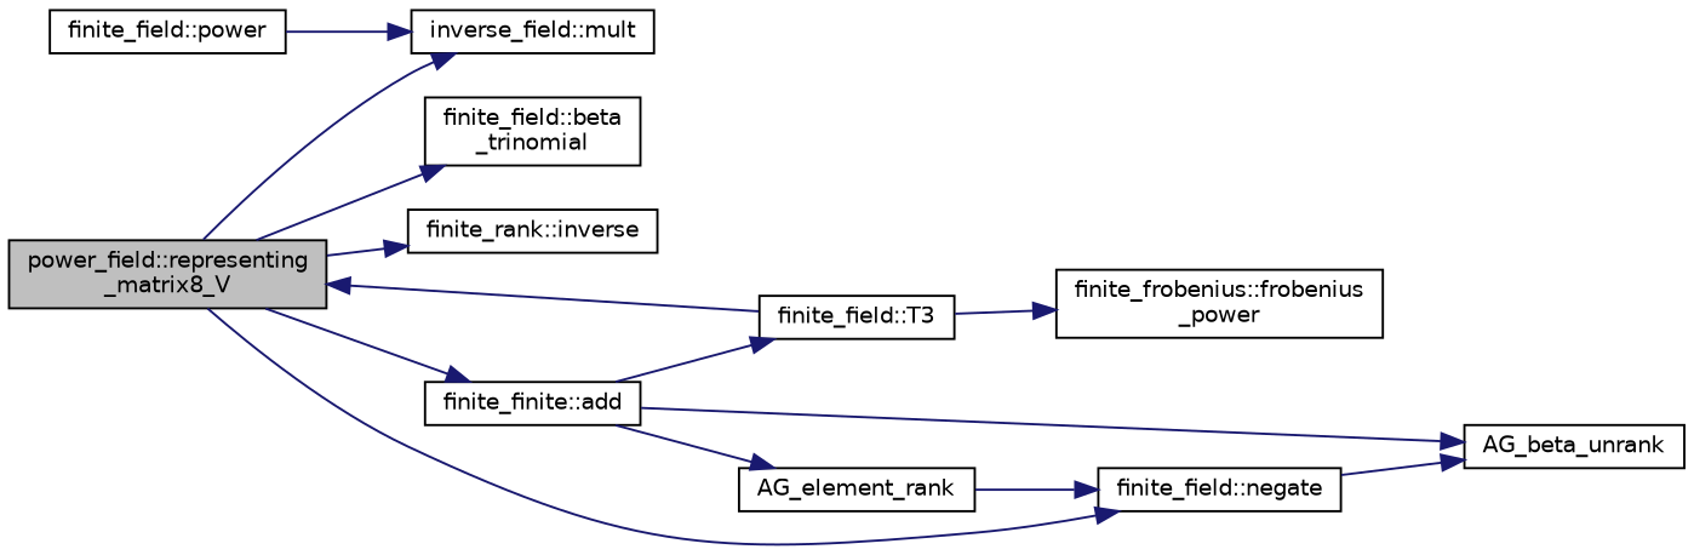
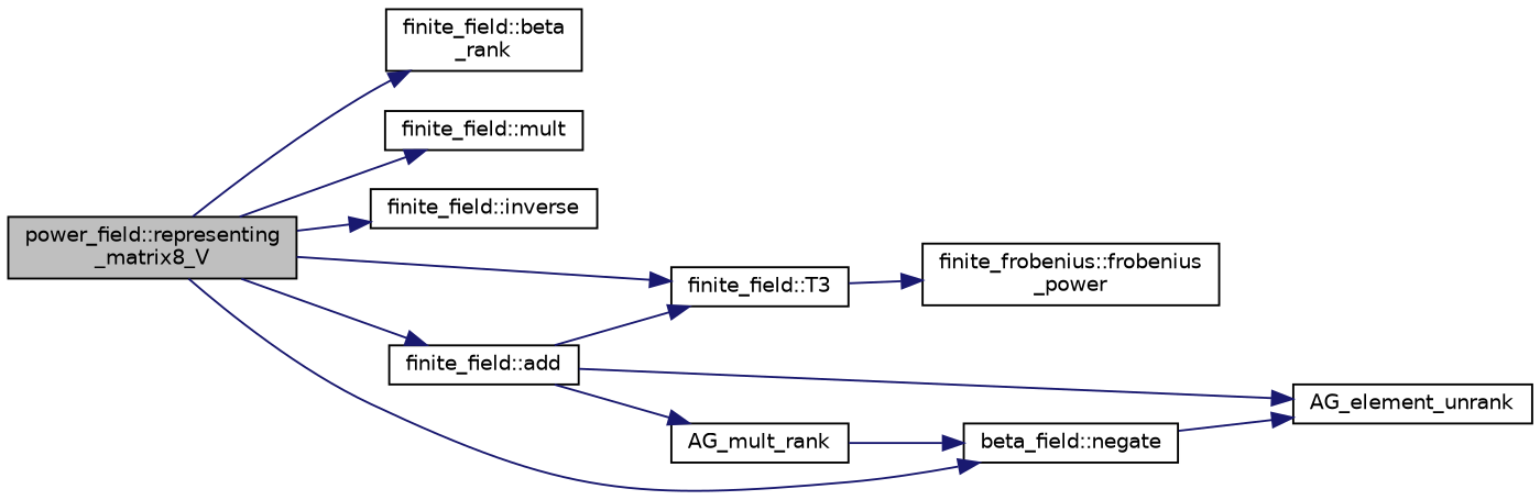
  digraph {
    rankdir=LR
    node [color=black fillcolor=white fontname=Helvetica fontsize=10 shape=record style=filled]
    edge [color=midnightblue fontname=Helvetica fontsize=10 labelfontname=Helvetica labelfontsize=10 style=solid]
    n1 [fillcolor=grey75 fontcolor=black height=0.2 label="power_field::representing\l_matrix8_V" width=0.4]
-   n2 [height=0.2 label="finite_field::beta\l_trinomial" width=0.4]
-   n3 [height=0.2 label="inverse_field::mult" width=0.4]
-   n4 [height=0.2 label="finite_rank::inverse" width=0.4]
+   n2 [height=0.2 label="finite_field::beta\l_rank" width=0.4]
+   n3 [height=0.2 label="finite_field::mult" width=0.4]
+   n4 [height=0.2 label="finite_field::inverse" width=0.4]
    n5 [height=0.2 label="finite_field::T3" width=0.4]
-   n6 [height=0.2 label="finite_finite::add" width=0.4]
-   n7 [height=0.2 label="finite_field::negate" width=0.4]
+   n6 [height=0.2 label="finite_field::add" width=0.4]
+   n7 [height=0.2 label="beta_field::negate" width=0.4]
    n8 [height=0.2 label="finite_frobenius::frobenius\l_power" width=0.4]
-   n9 [height=0.2 label=AG_beta_unrank width=0.4]
-   n10 [height=0.2 label=AG_element_rank width=0.4]
-   n11 [height=0.2 label="finite_field::power" width=0.4]
+   n9 [height=0.2 label=AG_element_unrank width=0.4]
+   n10 [height=0.2 label=AG_mult_rank width=0.4]
    n1 -> n2
    n1 -> n3
    n1 -> n4
-   n5 -> n1
+   n1 -> n5
    n1 -> n6
    n1 -> n7
    n5 -> n8
    n6 -> n5
    n6 -> n9
    n6 -> n10
    n7 -> n9
    n10 -> n7
-   n11 -> n3
  }
